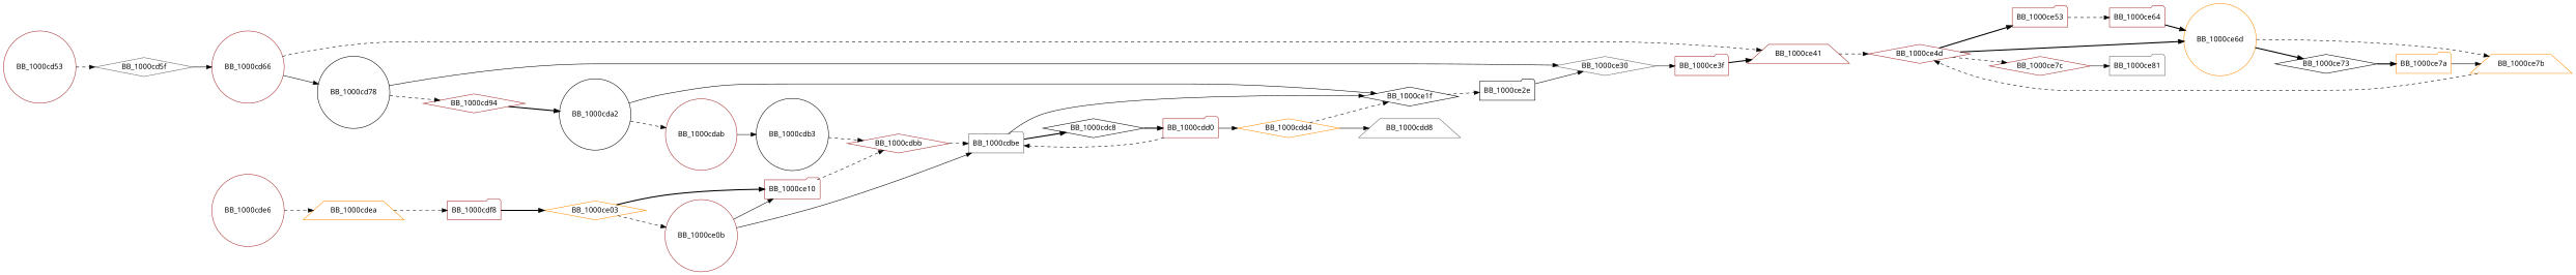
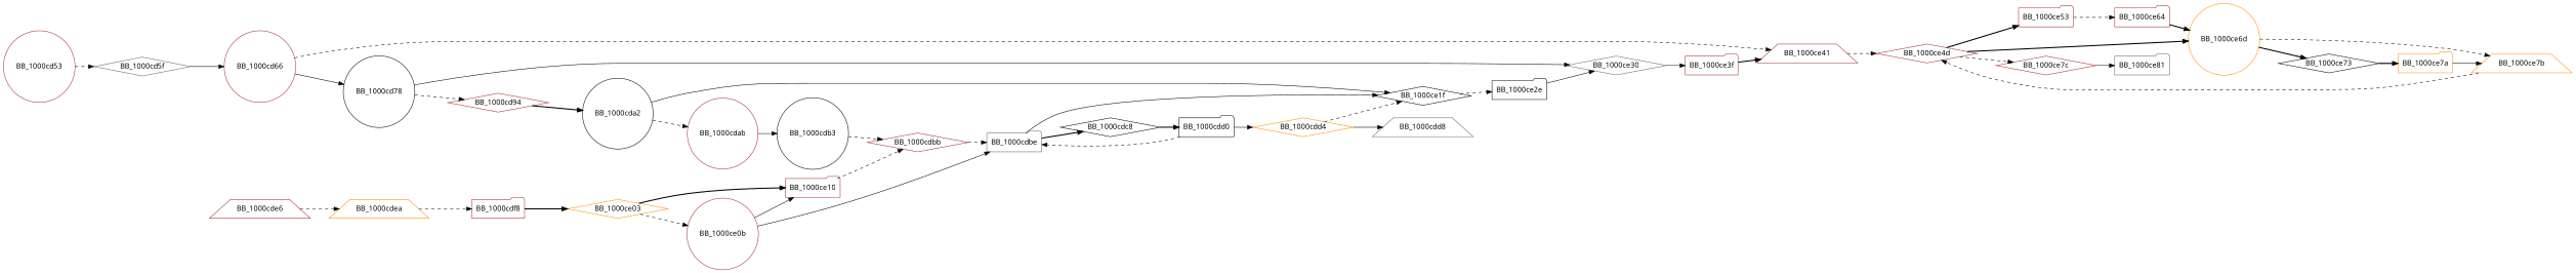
  digraph {
    fontname="Noto Sans"
    rankdir=LR
    node [color=brown fontname="Noto Sans" shape=diamond]
    edge [fontname="Noto Sans" style=dashed]
    BB_1000cd53 [shape=circle]
    BB_1000cd5f [color=gray40]
    BB_1000cd66 [shape=circle]
    BB_1000cd78 [color=black shape=circle]
    BB_1000ce41 [shape=trapezium]
    BB_1000cd94
    BB_1000ce30 [color=gray40]
    BB_1000ce4d
    BB_1000cda2 [color=black shape=circle]
    BB_1000ce3f [shape=folder]
    BB_1000ce53 [shape=folder]
    BB_1000ce6d [color=darkorange shape=circle]
    BB_1000ce7c
    BB_1000cdab [shape=circle]
    BB_1000ce1f [color=black]
    BB_1000cdb3 [color=black shape=circle]
    BB_1000ce2e [color=black shape=folder]
    BB_1000cdbb
    BB_1000cdbe [color=gray40 shape=folder]
    BB_1000cdc8 [color=black]
-   BB_1000cdd0 [shape=folder]
+   BB_1000cdd0 [color=black shape=folder]
    BB_1000cdd4 [color=darkorange]
    BB_1000cdd8 [color=gray40 shape=trapezium]
-   BB_1000cde6 [shape=circle]
+   BB_1000cde6 [shape=trapezium]
    BB_1000cdea [color=darkorange shape=trapezium]
    BB_1000cdf8 [shape=folder]
    BB_1000ce03 [color=darkorange]
    BB_1000ce0b [shape=circle]
    BB_1000ce10 [shape=folder]
    BB_1000ce64 [shape=folder]
    BB_1000ce73 [color=black]
    BB_1000ce7b [color=darkorange shape=trapezium]
    BB_1000ce81 [color=gray40 shape=folder]
    BB_1000ce7a [color=darkorange shape=folder]
    BB_1000cd53 -> BB_1000cd5f
    BB_1000cd5f -> BB_1000cd66 [style=solid]
    BB_1000cd66 -> BB_1000cd78 [style=solid]
    BB_1000cd66 -> BB_1000ce41
    BB_1000cd78 -> BB_1000cd94
    BB_1000cd78 -> BB_1000ce30 [style=solid]
    BB_1000ce41 -> BB_1000ce4d
    BB_1000cd94 -> BB_1000cda2 [style=bold]
    BB_1000ce30 -> BB_1000ce3f [style=solid]
    BB_1000ce4d -> BB_1000ce53 [style=bold]
    BB_1000ce4d -> BB_1000ce6d [style=bold]
    BB_1000ce4d -> BB_1000ce7c
    BB_1000cda2 -> BB_1000cdab
    BB_1000cda2 -> BB_1000ce1f [style=solid]
    BB_1000ce3f -> BB_1000ce41 [style=bold]
    BB_1000ce53 -> BB_1000ce64
    BB_1000ce6d -> BB_1000ce73 [style=bold]
    BB_1000ce6d -> BB_1000ce7b
    BB_1000ce7c -> BB_1000ce81 [style=solid]
    BB_1000cdab -> BB_1000cdb3 [style=solid]
    BB_1000ce1f -> BB_1000ce2e
    BB_1000cdb3 -> BB_1000cdbb
    BB_1000ce2e -> BB_1000ce30 [style=solid]
    BB_1000cdbb -> BB_1000cdbe
    BB_1000cdbe -> BB_1000ce1f [style=solid]
    BB_1000cdbe -> BB_1000cdc8 [style=bold]
    BB_1000cdc8 -> BB_1000cdd0 [style=bold]
    BB_1000cdd0 -> BB_1000cdbe
    BB_1000cdd0 -> BB_1000cdd4 [style=solid]
    BB_1000cdd4 -> BB_1000ce1f
    BB_1000cdd4 -> BB_1000cdd8 [style=solid]
    BB_1000cde6 -> BB_1000cdea
    BB_1000cdea -> BB_1000cdf8
    BB_1000cdf8 -> BB_1000ce03 [style=bold]
    BB_1000ce03 -> BB_1000ce0b
    BB_1000ce03 -> BB_1000ce10 [style=bold]
    BB_1000ce0b -> BB_1000cdbe [style=solid]
    BB_1000ce0b -> BB_1000ce10 [style=solid]
    BB_1000ce10 -> BB_1000cdbb
    BB_1000ce64 -> BB_1000ce6d [style=bold]
    BB_1000ce73 -> BB_1000ce7a [style=bold]
    BB_1000ce7b -> BB_1000ce4d
    BB_1000ce7a -> BB_1000ce7b [style=solid]
  }
